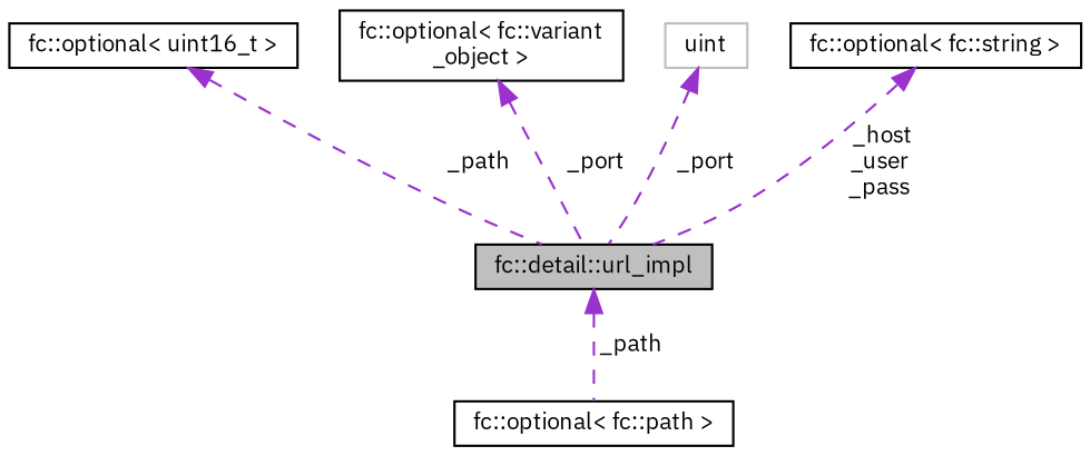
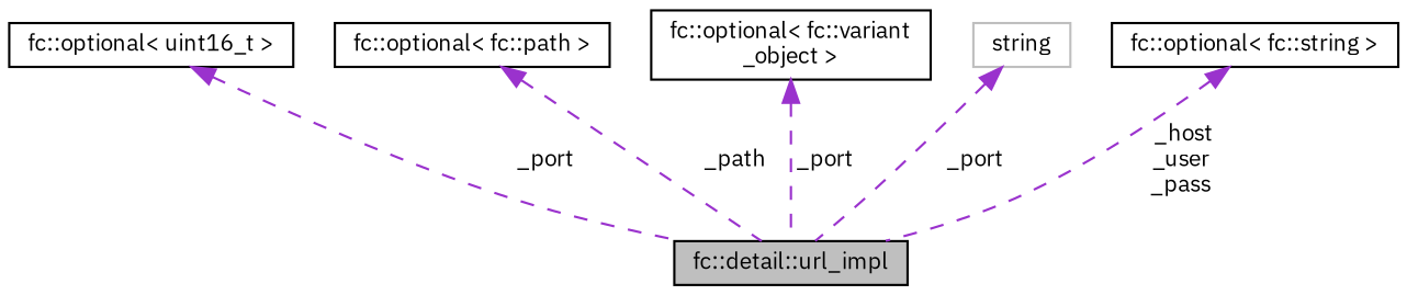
  digraph {
    fontname="IBM Plex Sans"
    rankdir=TB
    node [color=black fillcolor=white fontname="IBM Plex Sans" fontsize=10 shape=record style=filled]
    edge [color=darkorchid3 dir=back fontname="IBM Plex Sans" fontsize=10 labelfontname=Helvetica labelfontsize=10 style=dashed]
    n1 [fillcolor=grey75 fontcolor=black height=0.2 label="fc::detail::url_impl" width=0.4]
    n2 [height=0.2 label="fc::optional\< uint16_t \>" width=0.4]
    n3 [height=0.2 label="fc::optional\< fc::path \>" width=0.4]
    n4 [height=0.2 label="fc::optional\< fc::variant\l_object \>" width=0.4]
-   n5 [color=grey75 height=0.2 label=uint width=0.4]
+   n5 [color=grey75 height=0.2 label=string width=0.4]
    n6 [height=0.2 label="fc::optional\< fc::string \>" width=0.4]
-   n2 -> n1 [label=" _path"]
-   n1 -> n3 [label=" _path"]
+   n2 -> n1 [label=" _port"]
+   n3 -> n1 [label=" _path"]
    n4 -> n1 [label=" _port"]
    n5 -> n1 [label=" _port"]
    n6 -> n1 [label=" _host\n_user\n_pass"]
  }
